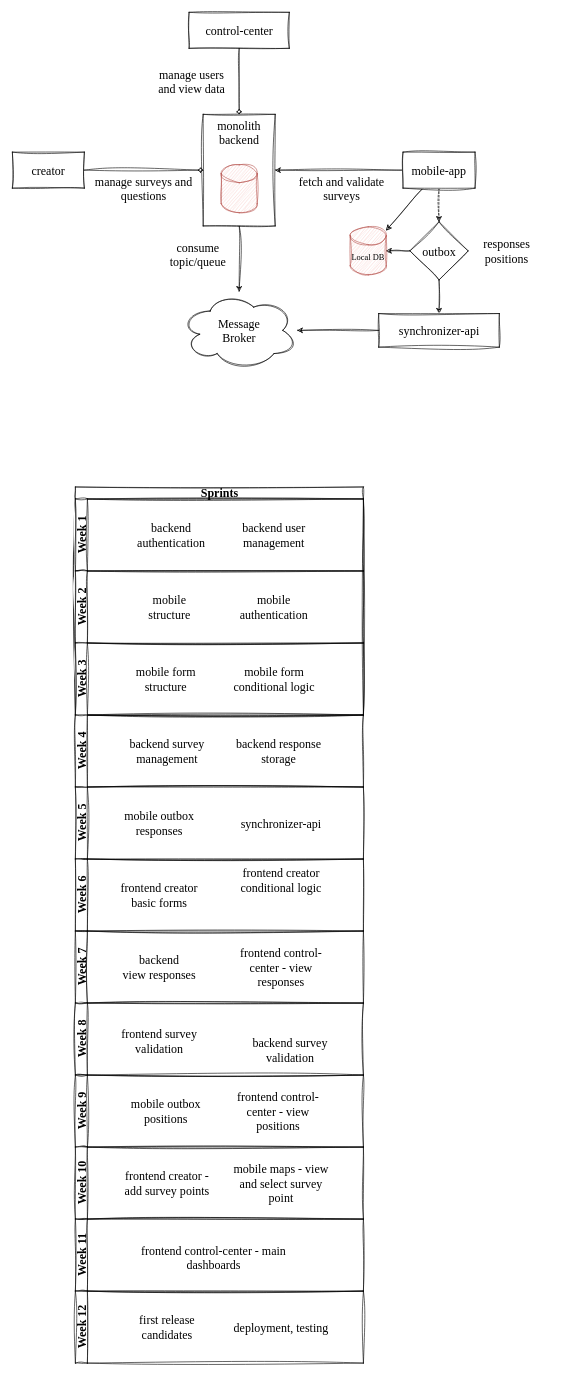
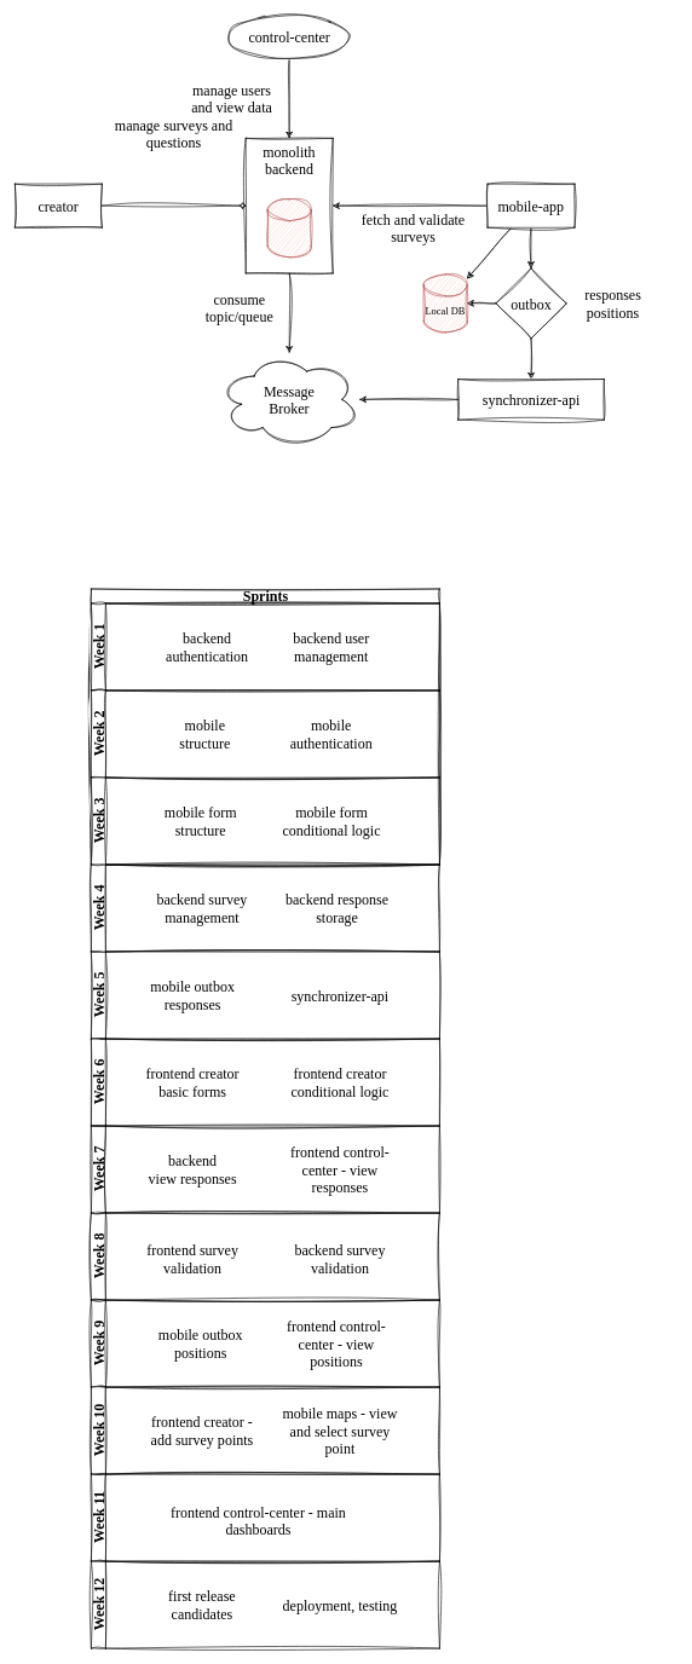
  <mxCell id="0" />
  <mxCell id="1" parent="0" />
  <mxCell id="2" style="edgeStyle=orthogonalEdgeStyle;rounded=0;hachureGap=4;orthogonalLoop=1;jettySize=auto;html=1;fontFamily=Architects Daughter;fontSource=https%3A%2F%2Ffonts.googleapis.com%2Fcss%3Ffamily%3DArchitects%2BDaughter;fontSize=16;sketch=1;curveFitting=1;jiggle=2;endArrow=diamond;" parent="1" source="3" target="11" edge="1"><mxGeometry relative="1" as="geometry" /></mxCell>
  <mxCell id="3" value="creator" style="rounded=0;whiteSpace=wrap;html=1;hachureGap=4;fontFamily=Architects Daughter;fontSource=https%3A%2F%2Ffonts.googleapis.com%2Fcss%3Ffamily%3DArchitects%2BDaughter;fontSize=20;sketch=1;curveFitting=1;jiggle=2;" parent="1" vertex="1"><mxGeometry x="20" y="253" width="120" height="60" as="geometry" /></mxCell>
- <mxCell id="4" style="edgeStyle=orthogonalEdgeStyle;rounded=0;hachureGap=4;orthogonalLoop=1;jettySize=auto;html=1;fontFamily=Architects Daughter;fontSource=https%3A%2F%2Ffonts.googleapis.com%2Fcss%3Ffamily%3DArchitects%2BDaughter;fontSize=16;sketch=1;curveFitting=1;jiggle=2;endArrow=diamond;" parent="1" source="5" target="11" edge="1"><mxGeometry relative="1" as="geometry" /></mxCell>
- <mxCell id="5" value="control-center" style="rounded=0;whiteSpace=wrap;html=1;hachureGap=4;fontFamily=Architects Daughter;fontSource=https%3A%2F%2Ffonts.googleapis.com%2Fcss%3Ffamily%3DArchitects%2BDaughter;fontSize=20;sketch=1;curveFitting=1;jiggle=2;" parent="1" vertex="1"><mxGeometry x="314.5" y="20" width="167" height="60" as="geometry" /></mxCell>
+ <mxCell id="4" style="edgeStyle=orthogonalEdgeStyle;rounded=0;hachureGap=4;orthogonalLoop=1;jettySize=auto;html=1;fontFamily=Architects Daughter;fontSource=https%3A%2F%2Ffonts.googleapis.com%2Fcss%3Ffamily%3DArchitects%2BDaughter;fontSize=16;sketch=1;curveFitting=1;jiggle=2;" parent="1" source="5" target="11" edge="1"><mxGeometry relative="1" as="geometry" /></mxCell>
+ <mxCell id="5" value="control-center" style="ellipse;whiteSpace=wrap;html=1;hachureGap=4;fontFamily=Architects Daughter;fontSource=https%3A%2F%2Ffonts.googleapis.com%2Fcss%3Ffamily%3DArchitects%2BDaughter;fontSize=20;sketch=1;curveFitting=1;jiggle=2;" parent="1" vertex="1"><mxGeometry x="314.5" y="20" width="167" height="60" as="geometry" /></mxCell>
  <mxCell id="6" style="edgeStyle=none;rounded=0;hachureGap=4;orthogonalLoop=1;jettySize=auto;html=1;fontFamily=Architects Daughter;fontSource=https%3A%2F%2Ffonts.googleapis.com%2Fcss%3Ffamily%3DArchitects%2BDaughter;fontSize=16;sketch=1;curveFitting=1;jiggle=2;" parent="1" source="9" target="11" edge="1"><mxGeometry relative="1" as="geometry" /></mxCell>
- <mxCell id="7" style="edgeStyle=none;rounded=0;hachureGap=4;orthogonalLoop=1;jettySize=auto;html=1;fontFamily=Architects Daughter;fontSource=https%3A%2F%2Ffonts.googleapis.com%2Fcss%3Ffamily%3DArchitects%2BDaughter;fontSize=16;sketch=1;curveFitting=1;jiggle=2;dashed=1;" parent="1" source="9" target="16" edge="1"><mxGeometry relative="1" as="geometry" /></mxCell>
+ <mxCell id="7" style="edgeStyle=none;rounded=0;hachureGap=4;orthogonalLoop=1;jettySize=auto;html=1;fontFamily=Architects Daughter;fontSource=https%3A%2F%2Ffonts.googleapis.com%2Fcss%3Ffamily%3DArchitects%2BDaughter;fontSize=16;sketch=1;curveFitting=1;jiggle=2;" parent="1" source="9" target="16" edge="1"><mxGeometry relative="1" as="geometry" /></mxCell>
  <mxCell id="8" style="rounded=0;sketch=1;hachureGap=4;jiggle=2;curveFitting=1;orthogonalLoop=1;jettySize=auto;html=1;fontFamily=Architects Daughter;fontSource=https%3A%2F%2Ffonts.googleapis.com%2Fcss%3Ffamily%3DArchitects%2BDaughter;fontSize=16;" parent="1" source="9" target="24" edge="1"><mxGeometry relative="1" as="geometry" /></mxCell>
  <mxCell id="9" value="mobile-app" style="rounded=0;whiteSpace=wrap;html=1;hachureGap=4;fontFamily=Architects Daughter;fontSource=https%3A%2F%2Ffonts.googleapis.com%2Fcss%3Ffamily%3DArchitects%2BDaughter;fontSize=20;sketch=1;curveFitting=1;jiggle=2;" parent="1" vertex="1"><mxGeometry x="671" y="253" width="120" height="60" as="geometry" /></mxCell>
  <mxCell id="10" style="edgeStyle=none;rounded=0;hachureGap=4;orthogonalLoop=1;jettySize=auto;html=1;fontFamily=Architects Daughter;fontSource=https%3A%2F%2Ffonts.googleapis.com%2Fcss%3Ffamily%3DArchitects%2BDaughter;fontSize=16;sketch=1;curveFitting=1;jiggle=2;" parent="1" source="11" target="17" edge="1"><mxGeometry relative="1" as="geometry" /></mxCell>
  <mxCell id="11" value="monolith backend" style="rounded=0;whiteSpace=wrap;html=1;hachureGap=4;fontFamily=Architects Daughter;fontSource=https%3A%2F%2Ffonts.googleapis.com%2Fcss%3Ffamily%3DArchitects%2BDaughter;fontSize=20;verticalAlign=top;sketch=1;curveFitting=1;jiggle=2;" parent="1" vertex="1"><mxGeometry x="338" y="190" width="120" height="186" as="geometry" /></mxCell>
- <mxCell id="12" value="manage surveys and questions" style="text;html=1;strokeColor=none;fillColor=none;align=center;verticalAlign=middle;whiteSpace=wrap;rounded=0;fontSize=20;fontFamily=Architects Daughter;sketch=1;curveFitting=1;jiggle=2;" parent="1" vertex="1"><mxGeometry x="152" y="299" width="174" height="30" as="geometry" /></mxCell>
+ <mxCell id="12" value="manage surveys and questions" style="text;html=1;strokeColor=none;fillColor=none;align=center;verticalAlign=middle;whiteSpace=wrap;rounded=0;fontSize=20;fontFamily=Architects Daughter;sketch=1;curveFitting=1;jiggle=2;" parent="1" vertex="1"><mxGeometry x="152" y="169" width="174" height="30" as="geometry" /></mxCell>
  <mxCell id="13" value="manage users&lt;br&gt;and view data" style="text;html=1;strokeColor=none;fillColor=none;align=center;verticalAlign=middle;whiteSpace=wrap;rounded=0;fontSize=20;fontFamily=Architects Daughter;sketch=1;curveFitting=1;jiggle=2;" parent="1" vertex="1"><mxGeometry x="232" y="120" width="174" height="30" as="geometry" /></mxCell>
  <mxCell id="14" style="edgeStyle=none;rounded=0;hachureGap=4;orthogonalLoop=1;jettySize=auto;html=1;fontFamily=Architects Daughter;fontSource=https%3A%2F%2Ffonts.googleapis.com%2Fcss%3Ffamily%3DArchitects%2BDaughter;fontSize=16;sketch=1;curveFitting=1;jiggle=2;" parent="1" source="16" target="22" edge="1"><mxGeometry relative="1" as="geometry" /></mxCell>
  <mxCell id="15" style="edgeStyle=none;rounded=0;hachureGap=4;orthogonalLoop=1;jettySize=auto;html=1;fontFamily=Architects Daughter;fontSource=https%3A%2F%2Ffonts.googleapis.com%2Fcss%3Ffamily%3DArchitects%2BDaughter;fontSize=14;sketch=1;curveFitting=1;jiggle=2;" parent="1" source="16" target="24" edge="1"><mxGeometry relative="1" as="geometry" /></mxCell>
  <mxCell id="16" value="outbox" style="rhombus;whiteSpace=wrap;html=1;hachureGap=4;fontFamily=Architects Daughter;fontSource=https%3A%2F%2Ffonts.googleapis.com%2Fcss%3Ffamily%3DArchitects%2BDaughter;fontSize=20;sketch=1;curveFitting=1;jiggle=2;" parent="1" vertex="1"><mxGeometry x="682.5" y="369" width="97" height="97" as="geometry" /></mxCell>
  <mxCell id="17" value="Message&lt;br&gt;Broker" style="ellipse;shape=cloud;whiteSpace=wrap;html=1;hachureGap=4;fontFamily=Architects Daughter;fontSource=https%3A%2F%2Ffonts.googleapis.com%2Fcss%3Ffamily%3DArchitects%2BDaughter;fontSize=20;sketch=1;curveFitting=1;jiggle=2;" parent="1" vertex="1"><mxGeometry x="301.25" y="485.5" width="193.5" height="129" as="geometry" /></mxCell>
  <mxCell id="18" value="fetch and validate surveys" style="text;html=1;strokeColor=none;fillColor=none;align=center;verticalAlign=middle;whiteSpace=wrap;rounded=0;fontSize=20;fontFamily=Architects Daughter;sketch=1;curveFitting=1;jiggle=2;" parent="1" vertex="1"><mxGeometry x="481.5" y="299" width="174" height="30" as="geometry" /></mxCell>
  <mxCell id="19" value="" style="shape=cylinder3;whiteSpace=wrap;html=1;boundedLbl=1;backgroundOutline=1;size=15;hachureGap=4;fontFamily=Architects Daughter;fontSource=https%3A%2F%2Ffonts.googleapis.com%2Fcss%3Ffamily%3DArchitects%2BDaughter;fontSize=20;fillColor=#f8cecc;strokeColor=#b85450;sketch=1;curveFitting=1;jiggle=2;" parent="1" vertex="1"><mxGeometry x="368" y="274" width="60" height="80" as="geometry" /></mxCell>
  <mxCell id="20" value="responses&lt;br&gt;positions" style="text;html=1;strokeColor=none;fillColor=none;align=center;verticalAlign=middle;whiteSpace=wrap;rounded=0;fontSize=20;fontFamily=Architects Daughter;sketch=1;curveFitting=1;jiggle=2;" parent="1" vertex="1"><mxGeometry x="757" y="402.5" width="174" height="30" as="geometry" /></mxCell>
  <mxCell id="21" style="edgeStyle=none;rounded=0;hachureGap=4;orthogonalLoop=1;jettySize=auto;html=1;fontFamily=Architects Daughter;fontSource=https%3A%2F%2Ffonts.googleapis.com%2Fcss%3Ffamily%3DArchitects%2BDaughter;fontSize=16;sketch=1;curveFitting=1;jiggle=2;" parent="1" source="22" target="17" edge="1"><mxGeometry relative="1" as="geometry" /></mxCell>
  <mxCell id="22" value="synchronizer-api" style="rounded=0;whiteSpace=wrap;html=1;hachureGap=4;fontFamily=Architects Daughter;fontSource=https%3A%2F%2Ffonts.googleapis.com%2Fcss%3Ffamily%3DArchitects%2BDaughter;fontSize=20;verticalAlign=middle;sketch=1;curveFitting=1;jiggle=2;" parent="1" vertex="1"><mxGeometry x="630.5" y="522" width="201" height="56" as="geometry" /></mxCell>
  <mxCell id="23" value="consume topic/queue" style="text;html=1;strokeColor=none;fillColor=none;align=center;verticalAlign=middle;whiteSpace=wrap;rounded=0;fontSize=20;fontFamily=Architects Daughter;sketch=1;curveFitting=1;jiggle=2;" parent="1" vertex="1"><mxGeometry x="267" y="402.5" width="125" height="43" as="geometry" /></mxCell>
  <mxCell id="24" value="Local DB" style="shape=cylinder3;whiteSpace=wrap;html=1;boundedLbl=1;backgroundOutline=1;size=15;hachureGap=4;fontFamily=Architects Daughter;fontSource=https%3A%2F%2Ffonts.googleapis.com%2Fcss%3Ffamily%3DArchitects%2BDaughter;fontSize=14;fillColor=#f8cecc;strokeColor=#b85450;sketch=1;curveFitting=1;jiggle=2;" parent="1" vertex="1"><mxGeometry x="583" y="377.5" width="60" height="80" as="geometry" /></mxCell>
  <mxCell id="25" value="" style="group;sketch=1;curveFitting=1;jiggle=2;" parent="1" vertex="1" connectable="0"><mxGeometry x="125" y="811" width="480" height="1220" as="geometry" /></mxCell>
  <mxCell id="26" value="Sprints" style="swimlane;childLayout=stackLayout;resizeParent=1;resizeParentMax=0;horizontal=1;startSize=20;horizontalStack=0;html=1;hachureGap=4;fontFamily=Architects Daughter;fontSource=https%3A%2F%2Ffonts.googleapis.com%2Fcss%3Ffamily%3DArchitects%2BDaughter;fontSize=20;sketch=1;curveFitting=1;jiggle=2;" parent="25" vertex="1"><mxGeometry width="480" height="380" as="geometry" /></mxCell>
  <mxCell id="27" value="Week 1" style="swimlane;startSize=20;horizontal=0;html=1;hachureGap=4;fontFamily=Architects Daughter;fontSource=https%3A%2F%2Ffonts.googleapis.com%2Fcss%3Ffamily%3DArchitects%2BDaughter;fontSize=20;sketch=1;curveFitting=1;jiggle=2;" parent="26" vertex="1"><mxGeometry y="20" width="480" height="120" as="geometry" /></mxCell>
  <mxCell id="28" value="backend authentication" style="text;html=1;strokeColor=none;fillColor=none;align=center;verticalAlign=middle;whiteSpace=wrap;rounded=0;fontSize=20;fontFamily=Architects Daughter;sketch=1;curveFitting=1;jiggle=2;" parent="27" vertex="1"><mxGeometry x="130" y="45" width="60" height="30" as="geometry" /></mxCell>
  <mxCell id="29" value="backend user management" style="text;html=1;strokeColor=none;fillColor=none;align=center;verticalAlign=middle;whiteSpace=wrap;rounded=0;fontSize=20;fontFamily=Architects Daughter;sketch=1;curveFitting=1;jiggle=2;" parent="27" vertex="1"><mxGeometry x="261" y="45" width="140" height="30" as="geometry" /></mxCell>
  <mxCell id="30" value="Week 2" style="swimlane;startSize=20;horizontal=0;html=1;hachureGap=4;fontFamily=Architects Daughter;fontSource=https%3A%2F%2Ffonts.googleapis.com%2Fcss%3Ffamily%3DArchitects%2BDaughter;fontSize=20;sketch=1;curveFitting=1;jiggle=2;" parent="26" vertex="1"><mxGeometry y="140" width="480" height="120" as="geometry" /></mxCell>
  <mxCell id="31" value="mobile structure" style="text;html=1;strokeColor=none;fillColor=none;align=center;verticalAlign=middle;whiteSpace=wrap;rounded=0;fontSize=20;fontFamily=Architects Daughter;sketch=1;curveFitting=1;jiggle=2;" parent="30" vertex="1"><mxGeometry x="127" y="45" width="60" height="30" as="geometry" /></mxCell>
  <mxCell id="32" value="mobile authentication" style="text;html=1;strokeColor=none;fillColor=none;align=center;verticalAlign=middle;whiteSpace=wrap;rounded=0;fontSize=20;fontFamily=Architects Daughter;sketch=1;curveFitting=1;jiggle=2;" parent="30" vertex="1"><mxGeometry x="301" y="45" width="60" height="30" as="geometry" /></mxCell>
  <mxCell id="33" value="Week 3" style="swimlane;startSize=20;horizontal=0;html=1;hachureGap=4;fontFamily=Architects Daughter;fontSource=https%3A%2F%2Ffonts.googleapis.com%2Fcss%3Ffamily%3DArchitects%2BDaughter;fontSize=20;sketch=1;curveFitting=1;jiggle=2;" parent="26" vertex="1"><mxGeometry y="260" width="480" height="120" as="geometry" /></mxCell>
  <mxCell id="34" value="mobile form structure" style="text;html=1;strokeColor=none;fillColor=none;align=center;verticalAlign=middle;whiteSpace=wrap;rounded=0;fontSize=20;fontFamily=Architects Daughter;sketch=1;curveFitting=1;jiggle=2;" parent="33" vertex="1"><mxGeometry x="81" y="36" width="140" height="48" as="geometry" /></mxCell>
  <mxCell id="35" value="mobile form conditional logic" style="text;html=1;strokeColor=none;fillColor=none;align=center;verticalAlign=middle;whiteSpace=wrap;rounded=0;fontSize=20;fontFamily=Architects Daughter;sketch=1;curveFitting=1;jiggle=2;" parent="33" vertex="1"><mxGeometry x="252" y="36" width="159" height="48" as="geometry" /></mxCell>
  <mxCell id="36" value="Week 4" style="swimlane;startSize=20;horizontal=0;html=1;hachureGap=4;fontFamily=Architects Daughter;fontSource=https%3A%2F%2Ffonts.googleapis.com%2Fcss%3Ffamily%3DArchitects%2BDaughter;fontSize=20;sketch=1;curveFitting=1;jiggle=2;" parent="25" vertex="1"><mxGeometry y="380" width="480" height="120" as="geometry"><mxRectangle x="428" y="1527" width="42" height="100" as="alternateBounds" /></mxGeometry></mxCell>
  <mxCell id="37" value="backend survey management" style="text;html=1;strokeColor=none;fillColor=none;align=center;verticalAlign=middle;whiteSpace=wrap;rounded=0;fontSize=20;fontFamily=Architects Daughter;sketch=1;curveFitting=1;jiggle=2;" parent="36" vertex="1"><mxGeometry x="68" y="36" width="170" height="48" as="geometry" /></mxCell>
  <mxCell id="38" value="backend response storage" style="text;html=1;strokeColor=none;fillColor=none;align=center;verticalAlign=middle;whiteSpace=wrap;rounded=0;fontSize=20;fontFamily=Architects Daughter;sketch=1;curveFitting=1;jiggle=2;" parent="36" vertex="1"><mxGeometry x="254" y="36" width="170" height="48" as="geometry" /></mxCell>
  <mxCell id="39" value="Week 5" style="swimlane;startSize=20;horizontal=0;html=1;hachureGap=4;fontFamily=Architects Daughter;fontSource=https%3A%2F%2Ffonts.googleapis.com%2Fcss%3Ffamily%3DArchitects%2BDaughter;fontSize=20;sketch=1;curveFitting=1;jiggle=2;" parent="25" vertex="1"><mxGeometry y="500" width="480" height="120" as="geometry"><mxRectangle x="428" y="1527" width="42" height="100" as="alternateBounds" /></mxGeometry></mxCell>
  <mxCell id="40" value="mobile outbox responses" style="text;html=1;strokeColor=none;fillColor=none;align=center;verticalAlign=middle;whiteSpace=wrap;rounded=0;fontSize=20;fontFamily=Architects Daughter;sketch=1;curveFitting=1;jiggle=2;" parent="39" vertex="1"><mxGeometry x="55" y="36" width="170" height="48" as="geometry" /></mxCell>
  <mxCell id="41" value="synchronizer-api" style="text;html=1;strokeColor=none;fillColor=none;align=center;verticalAlign=middle;whiteSpace=wrap;rounded=0;fontSize=20;fontFamily=Architects Daughter;sketch=1;curveFitting=1;jiggle=2;" parent="39" vertex="1"><mxGeometry x="258" y="36" width="170" height="48" as="geometry" /></mxCell>
  <mxCell id="42" value="Week 6" style="swimlane;startSize=20;horizontal=0;html=1;hachureGap=4;fontFamily=Architects Daughter;fontSource=https%3A%2F%2Ffonts.googleapis.com%2Fcss%3Ffamily%3DArchitects%2BDaughter;fontSize=20;sketch=1;curveFitting=1;jiggle=2;" parent="25" vertex="1"><mxGeometry y="620" width="480" height="120" as="geometry"><mxRectangle x="428" y="1527" width="42" height="100" as="alternateBounds" /></mxGeometry></mxCell>
  <mxCell id="43" value="frontend creator basic forms" style="text;html=1;strokeColor=none;fillColor=none;align=center;verticalAlign=middle;whiteSpace=wrap;rounded=0;fontSize=20;fontFamily=Architects Daughter;sketch=1;curveFitting=1;jiggle=2;" parent="42" vertex="1"><mxGeometry x="55" y="36" width="170" height="48" as="geometry" /></mxCell>
- <mxCell id="44" value="frontend creator conditional logic" style="text;html=1;strokeColor=none;fillColor=none;align=center;verticalAlign=middle;whiteSpace=wrap;rounded=0;fontSize=20;fontFamily=Architects Daughter;sketch=1;curveFitting=1;jiggle=2;" parent="42" vertex="1"><mxGeometry x="258" y="11" width="170" height="48" as="geometry" /></mxCell>
+ <mxCell id="44" value="frontend creator conditional logic" style="text;html=1;strokeColor=none;fillColor=none;align=center;verticalAlign=middle;whiteSpace=wrap;rounded=0;fontSize=20;fontFamily=Architects Daughter;sketch=1;curveFitting=1;jiggle=2;" parent="42" vertex="1"><mxGeometry x="258" y="36" width="170" height="48" as="geometry" /></mxCell>
  <mxCell id="45" value="Week 7" style="swimlane;startSize=20;horizontal=0;html=1;hachureGap=4;fontFamily=Architects Daughter;fontSource=https%3A%2F%2Ffonts.googleapis.com%2Fcss%3Ffamily%3DArchitects%2BDaughter;fontSize=20;sketch=1;curveFitting=1;jiggle=2;" parent="25" vertex="1"><mxGeometry y="740" width="480" height="120" as="geometry"><mxRectangle x="428" y="1527" width="42" height="100" as="alternateBounds" /></mxGeometry></mxCell>
  <mxCell id="46" value="backend&lt;br&gt;view responses" style="text;html=1;strokeColor=none;fillColor=none;align=center;verticalAlign=middle;whiteSpace=wrap;rounded=0;fontSize=20;fontFamily=Architects Daughter;sketch=1;curveFitting=1;jiggle=2;" parent="45" vertex="1"><mxGeometry x="55" y="36" width="170" height="48" as="geometry" /></mxCell>
  <mxCell id="47" value="frontend control-center - view responses" style="text;html=1;strokeColor=none;fillColor=none;align=center;verticalAlign=middle;whiteSpace=wrap;rounded=0;fontSize=20;fontFamily=Architects Daughter;sketch=1;curveFitting=1;jiggle=2;" parent="45" vertex="1"><mxGeometry x="258" y="36" width="170" height="48" as="geometry" /></mxCell>
  <mxCell id="48" value="Week 8" style="swimlane;startSize=20;horizontal=0;html=1;hachureGap=4;fontFamily=Architects Daughter;fontSource=https%3A%2F%2Ffonts.googleapis.com%2Fcss%3Ffamily%3DArchitects%2BDaughter;fontSize=20;sketch=1;curveFitting=1;jiggle=2;" parent="25" vertex="1"><mxGeometry y="860" width="480" height="120" as="geometry"><mxRectangle x="428" y="1527" width="42" height="100" as="alternateBounds" /></mxGeometry></mxCell>
  <mxCell id="49" value="frontend survey validation" style="text;html=1;strokeColor=none;fillColor=none;align=center;verticalAlign=middle;whiteSpace=wrap;rounded=0;fontSize=20;fontFamily=Architects Daughter;sketch=1;curveFitting=1;jiggle=2;" parent="48" vertex="1"><mxGeometry x="55" y="39" width="170" height="48" as="geometry" /></mxCell>
- <mxCell id="50" value="backend survey validation" style="text;html=1;strokeColor=none;fillColor=none;align=center;verticalAlign=middle;whiteSpace=wrap;rounded=0;fontSize=20;fontFamily=Architects Daughter;sketch=1;curveFitting=1;jiggle=2;" parent="48" vertex="1"><mxGeometry x="273" y="54" width="170" height="48" as="geometry" /></mxCell>
+ <mxCell id="50" value="backend survey validation" style="text;html=1;strokeColor=none;fillColor=none;align=center;verticalAlign=middle;whiteSpace=wrap;rounded=0;fontSize=20;fontFamily=Architects Daughter;sketch=1;curveFitting=1;jiggle=2;" parent="48" vertex="1"><mxGeometry x="258" y="39" width="170" height="48" as="geometry" /></mxCell>
  <mxCell id="51" value="Week 9" style="swimlane;startSize=20;horizontal=0;html=1;hachureGap=4;fontFamily=Architects Daughter;fontSource=https%3A%2F%2Ffonts.googleapis.com%2Fcss%3Ffamily%3DArchitects%2BDaughter;fontSize=20;sketch=1;curveFitting=1;jiggle=2;" parent="25" vertex="1"><mxGeometry y="980" width="480" height="120" as="geometry"><mxRectangle x="428" y="1527" width="42" height="100" as="alternateBounds" /></mxGeometry></mxCell>
  <mxCell id="52" value="mobile outbox positions" style="text;html=1;strokeColor=none;fillColor=none;align=center;verticalAlign=middle;whiteSpace=wrap;rounded=0;fontSize=20;fontFamily=Architects Daughter;sketch=1;curveFitting=1;jiggle=2;" parent="51" vertex="1"><mxGeometry x="66" y="36" width="170" height="48" as="geometry" /></mxCell>
  <mxCell id="53" value="frontend control-center - view positions" style="text;html=1;strokeColor=none;fillColor=none;align=center;verticalAlign=middle;whiteSpace=wrap;rounded=0;fontSize=20;fontFamily=Architects Daughter;sketch=1;curveFitting=1;jiggle=2;" parent="51" vertex="1"><mxGeometry x="253" y="36" width="170" height="48" as="geometry" /></mxCell>
  <mxCell id="54" value="Week 10" style="swimlane;startSize=20;horizontal=0;html=1;hachureGap=4;fontFamily=Architects Daughter;fontSource=https%3A%2F%2Ffonts.googleapis.com%2Fcss%3Ffamily%3DArchitects%2BDaughter;fontSize=20;sketch=1;curveFitting=1;jiggle=2;" parent="25" vertex="1"><mxGeometry y="1100" width="480" height="120" as="geometry"><mxRectangle x="428" y="1527" width="42" height="100" as="alternateBounds" /></mxGeometry></mxCell>
  <mxCell id="55" value="frontend creator - add survey points" style="text;html=1;strokeColor=none;fillColor=none;align=center;verticalAlign=middle;whiteSpace=wrap;rounded=0;fontSize=20;fontFamily=Architects Daughter;sketch=1;curveFitting=1;jiggle=2;" parent="54" vertex="1"><mxGeometry x="68" y="36" width="170" height="48" as="geometry" /></mxCell>
  <mxCell id="56" value="mobile maps - view and select survey point" style="text;html=1;strokeColor=none;fillColor=none;align=center;verticalAlign=middle;whiteSpace=wrap;rounded=0;fontSize=20;fontFamily=Architects Daughter;sketch=1;curveFitting=1;jiggle=2;" parent="54" vertex="1"><mxGeometry x="258" y="36" width="170" height="48" as="geometry" /></mxCell>
  <mxCell id="57" value="Week 11" style="swimlane;startSize=20;horizontal=0;html=1;hachureGap=4;fontFamily=Architects Daughter;fontSource=https%3A%2F%2Ffonts.googleapis.com%2Fcss%3Ffamily%3DArchitects%2BDaughter;fontSize=20;sketch=1;curveFitting=1;jiggle=2;" parent="1" vertex="1"><mxGeometry x="125" y="2031" width="480" height="120" as="geometry"><mxRectangle x="428" y="1527" width="42" height="100" as="alternateBounds" /></mxGeometry></mxCell>
  <mxCell id="58" value="frontend control-center - main dashboards" style="text;html=1;strokeColor=none;fillColor=none;align=center;verticalAlign=middle;whiteSpace=wrap;rounded=0;fontSize=20;fontFamily=Architects Daughter;sketch=1;curveFitting=1;jiggle=2;" parent="57" vertex="1"><mxGeometry x="93.5" y="40" width="273" height="48" as="geometry" /></mxCell>
  <mxCell id="59" value="Week 12" style="swimlane;startSize=20;horizontal=0;html=1;hachureGap=4;fontFamily=Architects Daughter;fontSource=https%3A%2F%2Ffonts.googleapis.com%2Fcss%3Ffamily%3DArchitects%2BDaughter;fontSize=20;sketch=1;curveFitting=1;jiggle=2;" parent="1" vertex="1"><mxGeometry x="125" y="2151" width="480" height="120" as="geometry"><mxRectangle x="428" y="1527" width="42" height="100" as="alternateBounds" /></mxGeometry></mxCell>
  <mxCell id="60" value="first release candidates" style="text;html=1;strokeColor=none;fillColor=none;align=center;verticalAlign=middle;whiteSpace=wrap;rounded=0;fontSize=20;fontFamily=Architects Daughter;sketch=1;curveFitting=1;jiggle=2;" parent="59" vertex="1"><mxGeometry x="68" y="36" width="170" height="48" as="geometry" /></mxCell>
  <mxCell id="61" value="deployment, testing" style="text;html=1;strokeColor=none;fillColor=none;align=center;verticalAlign=middle;whiteSpace=wrap;rounded=0;fontSize=20;fontFamily=Architects Daughter;sketch=1;curveFitting=1;jiggle=2;" parent="59" vertex="1"><mxGeometry x="258" y="36" width="170" height="48" as="geometry" /></mxCell>
